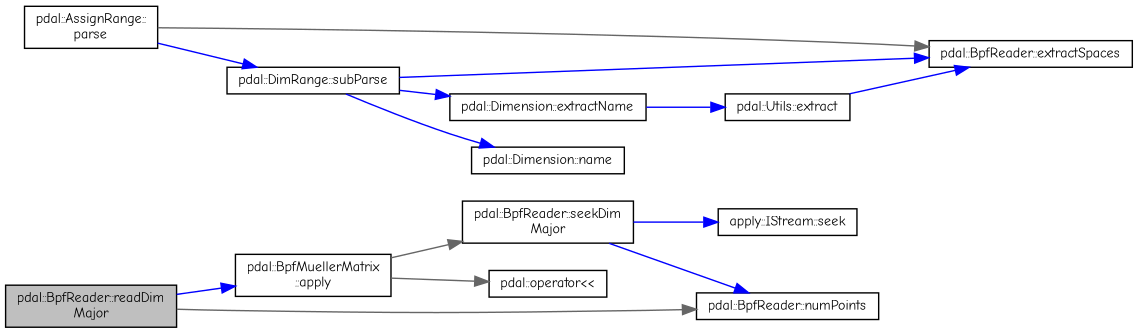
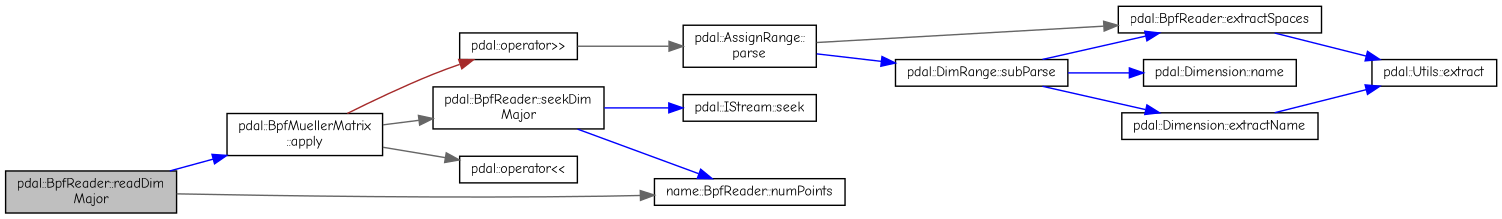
  digraph {
    fontname="Comic Neue"
    rankdir=LR
    node [color=black fillcolor=white fontname="Comic Neue" fontsize=10 shape=record style=filled]
    edge [color=blue fontname="Comic Neue" fontsize=10 labelfontname=Helvetica labelfontsize=10 style=solid]
    n1 [fillcolor=grey75 fontcolor=black height=0.2 label="pdal::BpfReader::readDim\lMajor" width=0.4]
    n2 [height=0.2 label="pdal::BpfMuellerMatrix\l::apply" width=0.4]
-   n3 [height=0.2 label="pdal::BpfReader::numPoints" width=0.4]
+   n3 [height=0.2 label="name::BpfReader::numPoints" width=0.4]
    n4 [height=0.2 label="pdal::BpfReader::seekDim\lMajor" width=0.4]
    n5 [height=0.2 label="pdal::operator\<\<" width=0.4]
-   n7 [height=0.2 label="apply::IStream::seek" width=0.4]
+   n6 [height=0.2 label="pdal::operator\>\>" width=0.4]
+   n7 [height=0.2 label="pdal::IStream::seek" width=0.4]
    n8 [height=0.2 label="pdal::AssignRange::\lparse" width=0.4]
    n9 [height=0.2 label="pdal::BpfReader::extractSpaces" width=0.4]
    n10 [height=0.2 label="pdal::DimRange::subParse" width=0.4]
    n11 [height=0.2 label="pdal::Utils::extract" width=0.4]
    n12 [height=0.2 label="pdal::Dimension::extractName" width=0.4]
    n13 [height=0.2 label="pdal::Dimension::name" width=0.4]
    n1 -> n2
    n1 -> n3 [color=gray40]
    n2 -> n4 [color=gray40]
    n2 -> n5 [color=gray40]
+   n2 -> n6 [color=brown]
    n4 -> n3
    n4 -> n7
+   n6 -> n8 [color=gray40]
    n8 -> n9 [color=gray40]
    n8 -> n10
-   n11 -> n9
+   n9 -> n11
    n10 -> n9
    n10 -> n12
    n10 -> n13
    n12 -> n11
  }
